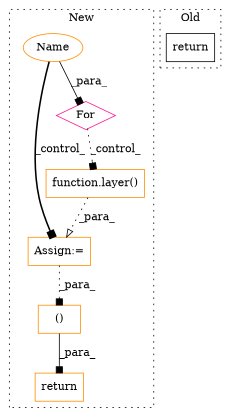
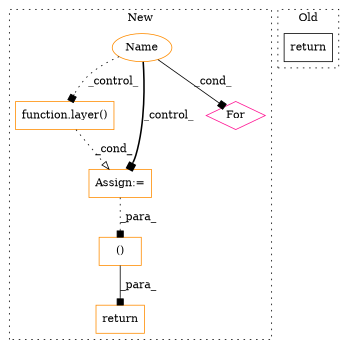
  digraph {
    node [a=93 color=darkorange l=7 shape=box]
    edge [arrowhead=box style=dotted]
    n1 [a=75 l="6,1" label="function.layer()" s="7964,7977"]
    n2 [a=68 l=3 label="Assign:=" s=7961]
    n3 [a=87 l=5 label=Name s=7920 shape=ellipse]
    n4 [a=107 color=deeppink l="4,14" label=For s="7916,7940" shape=diamond]
    n5 [label=return s=7988]
    n6 [a=54 l=16 label="()" s=8002]
    n7 [color=black label=return s=5536]
    subgraph cluster_1 {
      label=New
      style=dotted
      n1
      n2
      n3
      n4
      n5
      n6
    }
    subgraph cluster_2 {
      label=Old
      style=dotted
      n7
    }
-   n1 -> n2 [arrowhead=onormal label=_para_]
+   n1 -> n2 [arrowhead=onormal label=_cond_]
    n2 -> n6 [label=_para_]
    n3 -> n2 [label=_control_ style=bold]
-   n3 -> n4 [label=_para_ style=solid]
-   n4 -> n1 [label=_control_]
+   n3 -> n4 [label=_cond_ style=solid]
+   n3 -> n1 [label=_control_]
    n6 -> n5 [label=_para_ style=solid]
  }
